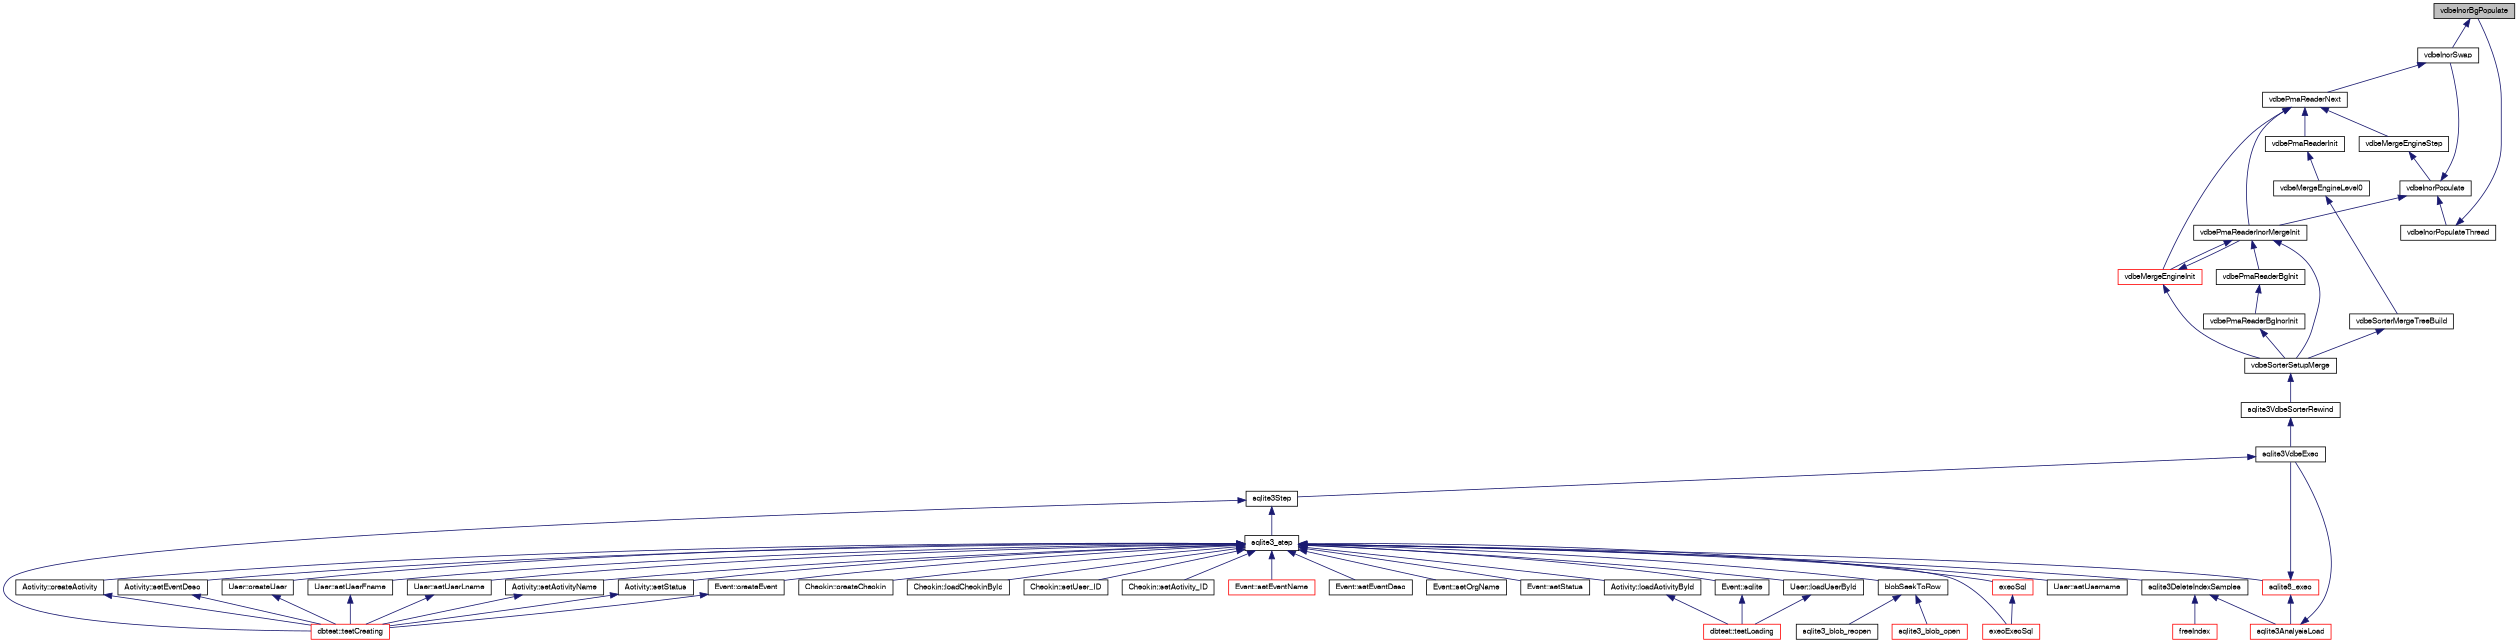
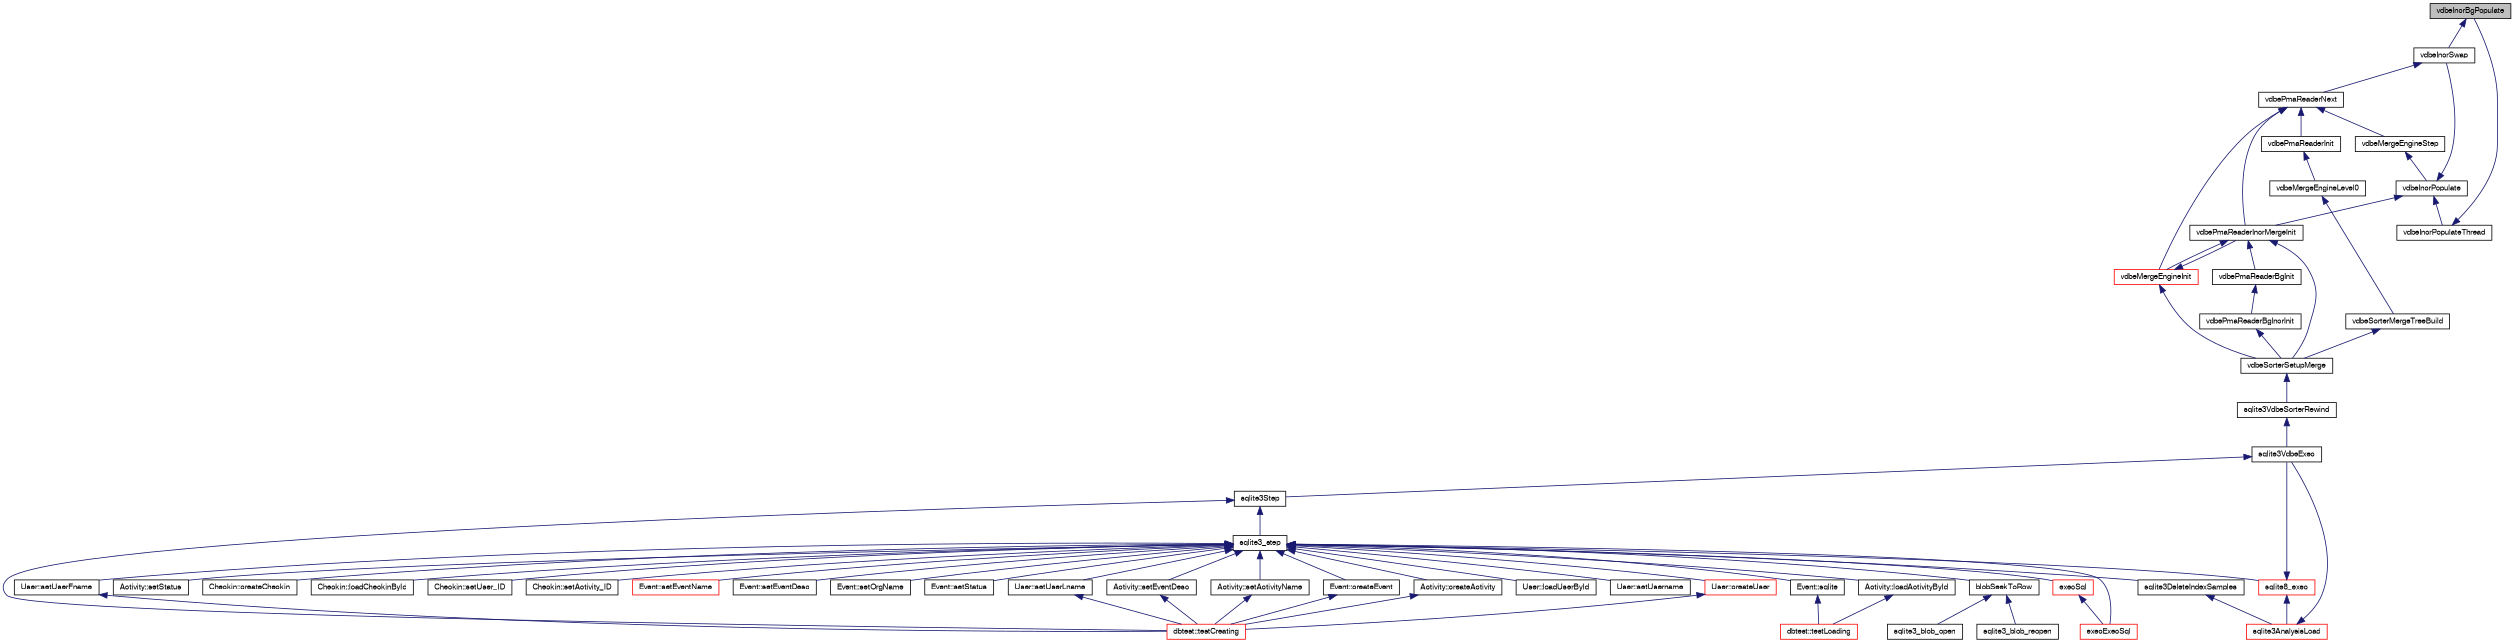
  digraph {
    rankdir=TB
    node [color=black fillcolor=white fontname=FreeSans fontsize=10 shape=record style=filled]
    edge [color=midnightblue dir=back fontname=FreeSans fontsize=10 labelfontname=FreeSans labelfontsize=10 style=solid]
    n1 [fillcolor=grey75 fontcolor=black height=0.2 label=vdbeIncrBgPopulate width=0.4]
    n2 [height=0.2 label=vdbeIncrSwap width=0.4]
    n3 [height=0.2 label=vdbePmaReaderNext width=0.4]
    n4 [height=0.2 label=vdbePmaReaderInit width=0.4]
    n5 [height=0.2 label=vdbeMergeEngineStep width=0.4]
    n6 [height=0.2 label=vdbePmaReaderIncrMergeInit width=0.4]
    n7 [color=red height=0.2 label=vdbeMergeEngineInit width=0.4]
    n8 [height=0.2 label=vdbeMergeEngineLevel0 width=0.4]
    n9 [height=0.2 label=vdbeIncrPopulate width=0.4]
    n10 [height=0.2 label=vdbeSorterSetupMerge width=0.4]
    n11 [height=0.2 label=vdbePmaReaderBgInit width=0.4]
    n12 [height=0.2 label=vdbeSorterMergeTreeBuild width=0.4]
    n13 [height=0.2 label=sqlite3VdbeSorterRewind width=0.4]
    n14 [height=0.2 label=sqlite3VdbeExec width=0.4]
    n15 [height=0.2 label=sqlite3Step width=0.4]
    n16 [height=0.2 label=sqlite3_step width=0.4]
    n17 [color=red height=0.2 label="dbtest::testCreating" width=0.4]
    n18 [height=0.2 label="Activity::createActivity" width=0.4]
    n19 [height=0.2 label="Activity::loadActivityById" width=0.4]
    n20 [height=0.2 label="Activity::setEventDesc" width=0.4]
    n21 [height=0.2 label="Activity::setActivityName" width=0.4]
    n22 [height=0.2 label="Activity::setStatus" width=0.4]
    n23 [height=0.2 label="Checkin::createCheckin" width=0.4]
    n24 [height=0.2 label="Checkin::loadCheckinById" width=0.4]
    n25 [height=0.2 label="Checkin::setUser_ID" width=0.4]
    n26 [height=0.2 label="Checkin::setActivity_ID" width=0.4]
    n27 [height=0.2 label="Event::createEvent" width=0.4]
    n28 [height=0.2 label="Event::sqlite" width=0.4]
    n29 [color=red height=0.2 label="Event::setEventName" width=0.4]
    n30 [height=0.2 label="Event::setEventDesc" width=0.4]
    n31 [height=0.2 label="Event::setOrgName" width=0.4]
    n32 [height=0.2 label="Event::setStatus" width=0.4]
    n33 [height=0.2 label=blobSeekToRow width=0.4]
    n34 [height=0.2 label=sqlite3DeleteIndexSamples width=0.4]
    n35 [color=red height=0.2 label=sqlite8_exec width=0.4]
    n36 [color=red height=0.2 label=execSql width=0.4]
    n37 [color=red height=0.2 label=execExecSql width=0.4]
-   n38 [height=0.2 label="User::createUser" width=0.4]
+   n38 [color=red height=0.2 label="User::createUser" width=0.4]
    n39 [height=0.2 label="User::loadUserById" width=0.4]
    n40 [height=0.2 label="User::setUsername" width=0.4]
    n41 [height=0.2 label="User::setUserFname" width=0.4]
    n42 [height=0.2 label="User::setUserLname" width=0.4]
    n43 [color=red height=0.2 label="dbtest::testLoading" width=0.4]
-   n44 [color=red height=0.2 label=sqlite3_blob_open width=0.4]
+   n44 [height=0.2 label=sqlite3_blob_open width=0.4]
    n45 [height=0.2 label=sqlite3_blob_reopen width=0.4]
    n46 [color=red height=0.2 label=sqlite3AnalysisLoad width=0.4]
-   n47 [color=red height=0.2 label=freeIndex width=0.4]
    n48 [height=0.2 label=vdbeIncrPopulateThread width=0.4]
    n49 [height=0.2 label=vdbePmaReaderBgIncrInit width=0.4]
    n1 -> n2
    n2 -> n3
    n3 -> n4
    n3 -> n5
    n3 -> n6
    n3 -> n7
    n4 -> n8
    n5 -> n9
    n6 -> n7
    n6 -> n10
    n6 -> n11
    n7 -> n6
    n7 -> n10
    n8 -> n12
    n9 -> n2
    n9 -> n6
    n9 -> n48
    n10 -> n13
    n11 -> n49
    n12 -> n10
    n13 -> n14
    n14 -> n15
    n15 -> n16
    n15 -> n17
    n16 -> n18
    n16 -> n19
    n16 -> n20
    n16 -> n21
    n16 -> n22
    n16 -> n23
    n16 -> n24
    n16 -> n25
    n16 -> n26
    n16 -> n27
    n16 -> n28
    n16 -> n29
    n16 -> n30
    n16 -> n31
    n16 -> n32
    n16 -> n33
    n16 -> n34
    n16 -> n35
    n16 -> n36
    n16 -> n37
    n16 -> n38
    n16 -> n39
    n16 -> n40
    n16 -> n41
    n16 -> n42
    n18 -> n17
    n19 -> n43
    n20 -> n17
    n21 -> n17
-   n22 -> n17
    n27 -> n17
    n28 -> n43
    n33 -> n44
    n33 -> n45
    n34 -> n46
-   n34 -> n47
    n35 -> n14
    n35 -> n46
    n36 -> n37
    n38 -> n17
-   n39 -> n43
    n41 -> n17
    n42 -> n17
    n46 -> n14
    n48 -> n1
    n49 -> n10
  }
